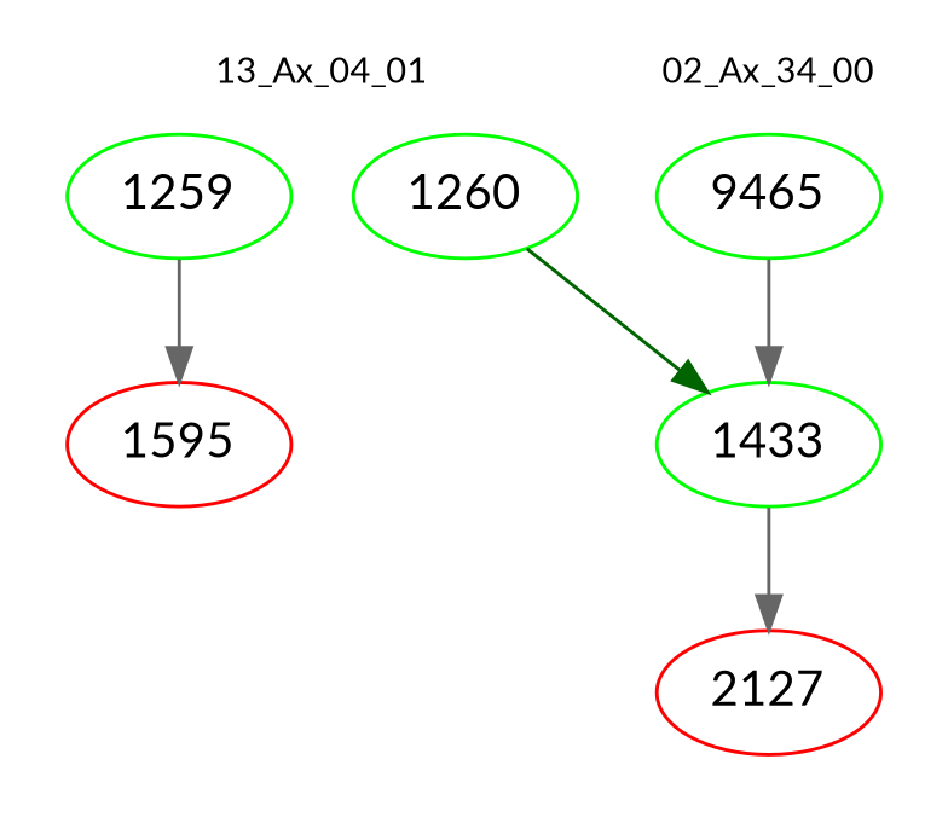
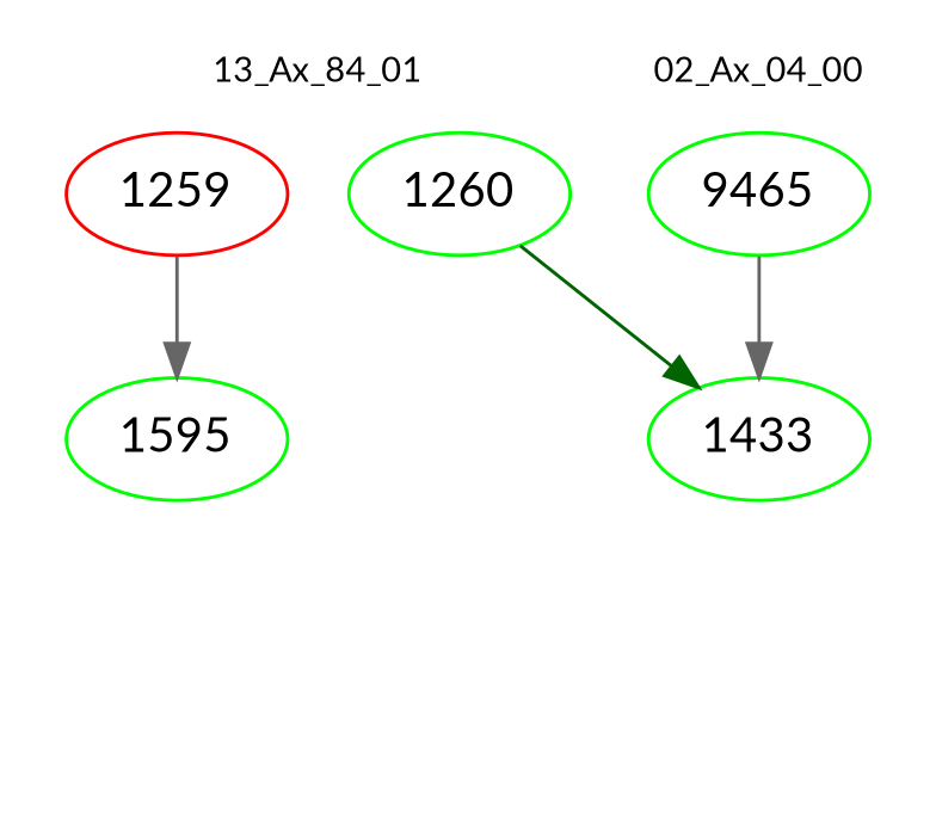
  digraph {
    fontname=Lato
    node [color=green fontname=Lato]
    edge [color=gray40 fontname=Lato]
    n1 [label=1260]
-   n2 [label=1259]
-   n3 [color=red label=1595]
+   n2 [color=red label=1259]
+   n3 [label=1595]
    n4 [label=9465]
    n5 [label=1433]
-   n6 [color=red label=2127]
    subgraph cluster_1 {
      color=white
      fontsize=10
-     label="13_Ax_04_01"
+     label="13_Ax_84_01"
      n1
      n2
      n3
    }
    subgraph cluster_2 {
      color=white
      fontsize=10
-     label="02_Ax_34_00"
+     label="02_Ax_04_00"
      n4
      n5
-     n6
    }
    n1 -> n5 [color=darkgreen]
    n2 -> n3
    n4 -> n5
-   n5 -> n6
  }
